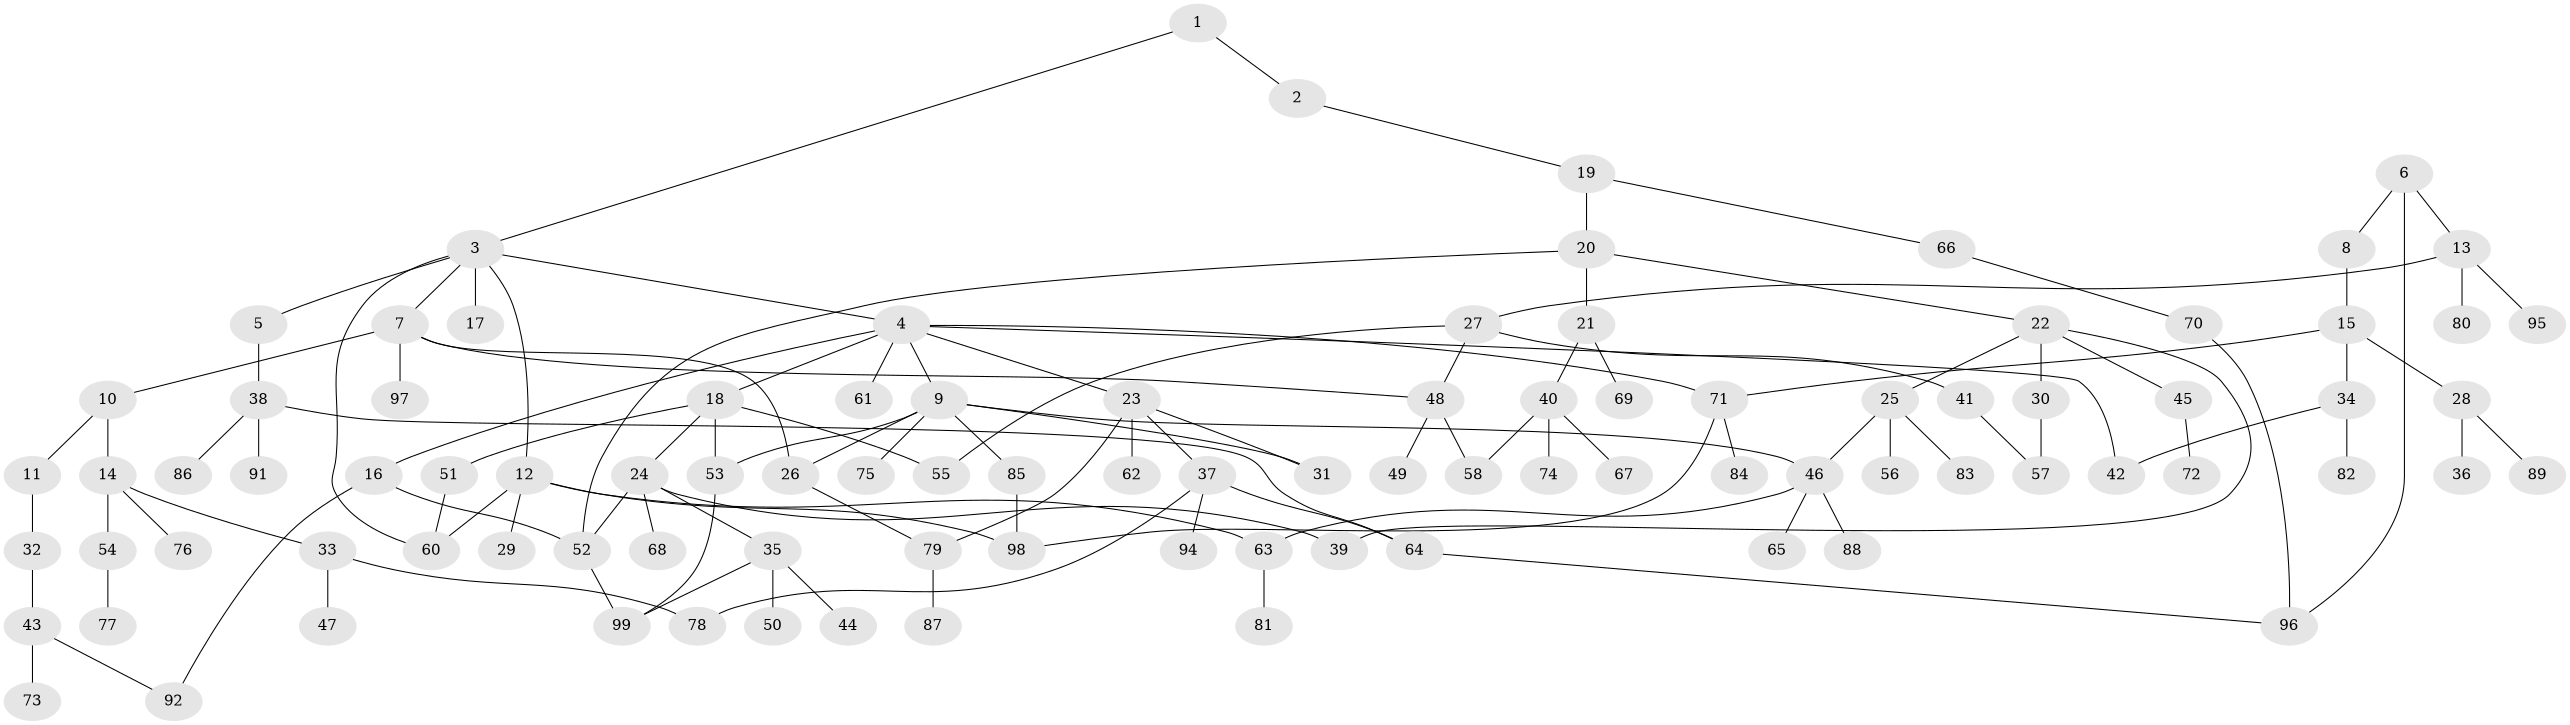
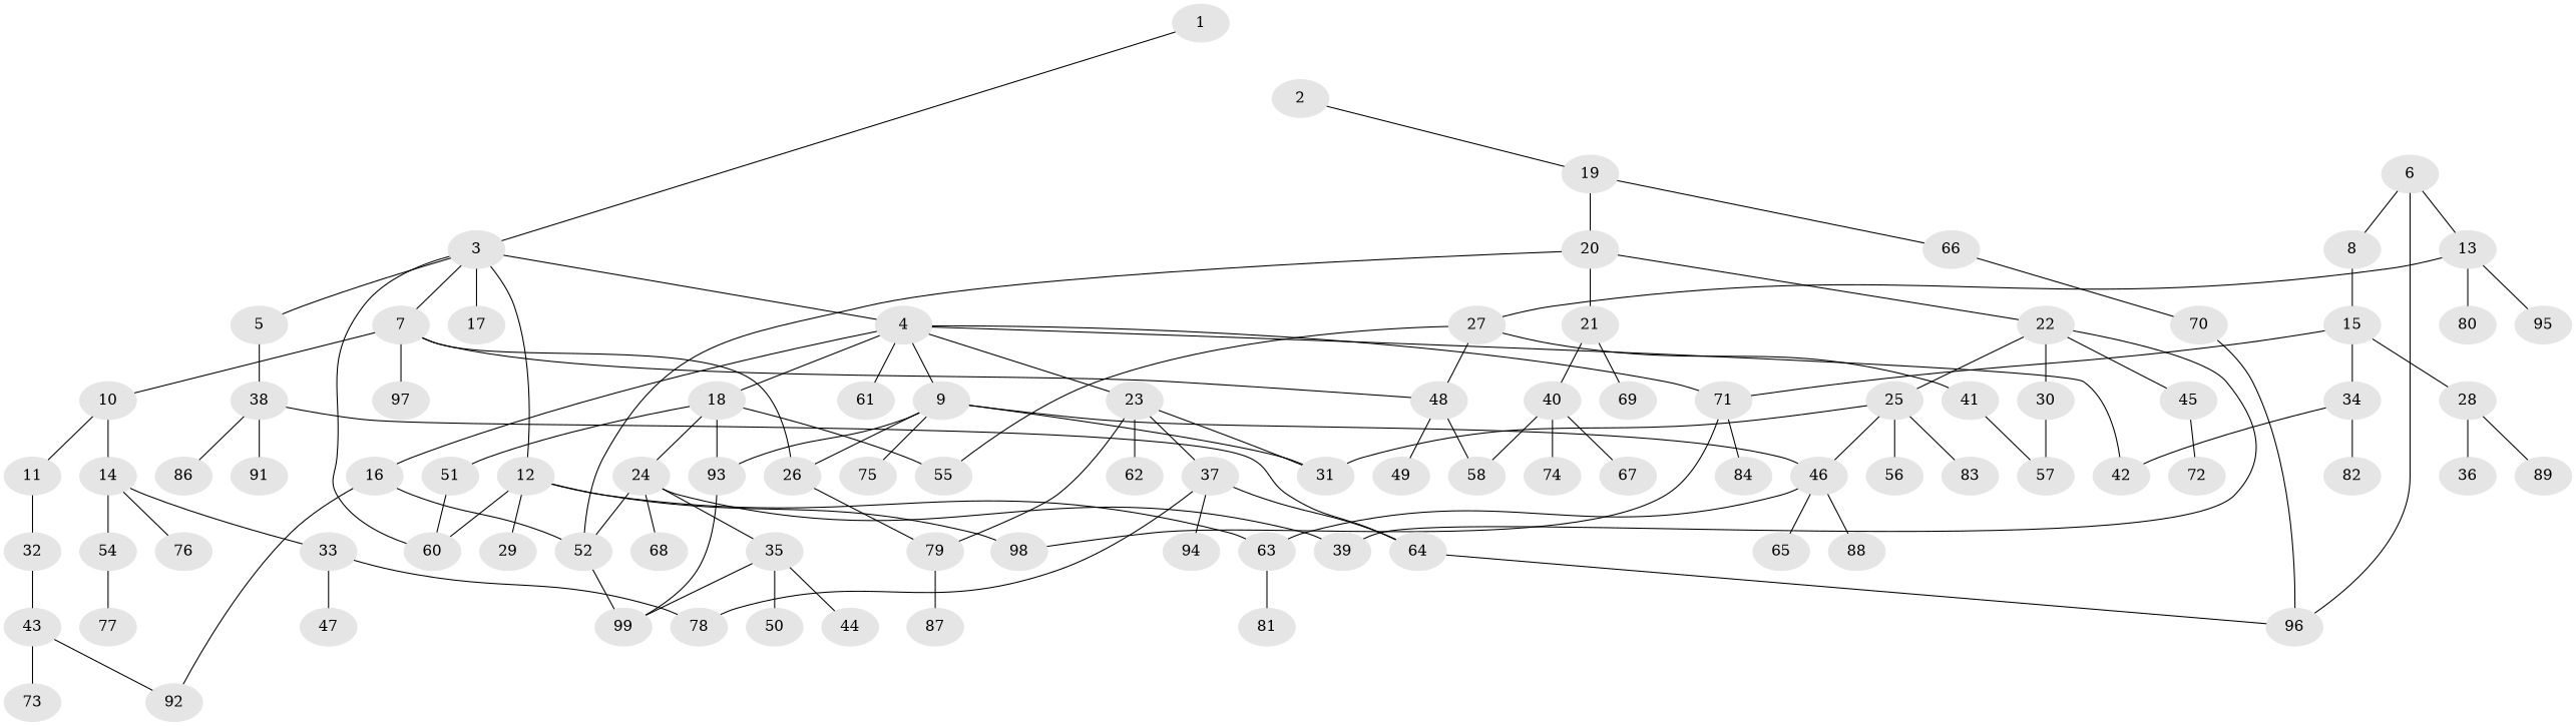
  graph {
    node [color=gray90 style=filled]
    1
    2
    3
    19
    4
    5
    7
    12
    17
    60
    20
    66
    9
    16
    18
    23
    42
    61
    71
    38
    10
    26
    48
    97
    29
    63
    n27 [label=98]
    6
    8
    13
    96
    31
    46
-   53
+   53 [label=93]
    75
-   85
    52
    92
    24
    51
    55
    37
    62
    79
    84
    64
    86
    91
    15
    27
    80
    95
    11
    14
    58
    49
    28
    34
    65
    88
    n61 [label=99]
    32
    33
    54
    76
    43
    81
    41
    47
    78
    77
    36
    89
    82
    39
    35
    68
    21
    22
    70
    40
    69
    25
    30
    45
    67
    74
    56
    83
    57
    72
    94
    87
    44
    50
    73
-   1 -- 2
    1 -- 3
    2 -- 19
    3 -- 4
    3 -- 5
    3 -- 7
    3 -- 12
    3 -- 17
    3 -- 60
    19 -- 20
    19 -- 66
    4 -- 9
    4 -- 16
    4 -- 18
    4 -- 23
    4 -- 42
    4 -- 61
    4 -- 71
    5 -- 38
    7 -- 10
    7 -- 26
    7 -- 48
    7 -- 97
    12 -- 60
    12 -- 29
    12 -- 63
    12 -- n27
    20 -- 52
    20 -- 21
    20 -- 22
    66 -- 70
    9 -- 26
    9 -- 31
    9 -- 46
    9 -- 53
    9 -- 75
-   9 -- 85
    16 -- 52
    16 -- 92
    18 -- 53
    18 -- 24
    18 -- 51
    18 -- 55
    23 -- 31
    23 -- 37
    23 -- 62
    23 -- 79
    71 -- n27
    71 -- 84
    38 -- 64
    38 -- 86
    38 -- 91
    10 -- 11
    10 -- 14
    26 -- 79
    48 -- 58
    48 -- 49
    63 -- 81
    6 -- 8
    6 -- 13
    6 -- 96
    8 -- 15
    13 -- 27
    13 -- 80
    13 -- 95
    46 -- 63
    46 -- 65
    46 -- 88
    53 -- n61
-   85 -- n27
    52 -- n61
    24 -- 52
    24 -- 39
    24 -- 35
    24 -- 68
    51 -- 60
    37 -- 64
    37 -- 78
    37 -- 94
    79 -- 87
    64 -- 96
    15 -- 71
    15 -- 28
    15 -- 34
    27 -- 48
    27 -- 55
    27 -- 41
    11 -- 32
    14 -- 33
    14 -- 54
    14 -- 76
    28 -- 36
    28 -- 89
    34 -- 42
    34 -- 82
    32 -- 43
    33 -- 47
    33 -- 78
    54 -- 77
    43 -- 92
    43 -- 73
    41 -- 57
    35 -- n61
    35 -- 44
    35 -- 50
    21 -- 40
    21 -- 69
    22 -- 39
    22 -- 25
    22 -- 30
    22 -- 45
    70 -- 96
    40 -- 58
    40 -- 67
    40 -- 74
+   25 -- 31
    25 -- 46
    25 -- 56
    25 -- 83
    30 -- 57
    45 -- 72
  }
